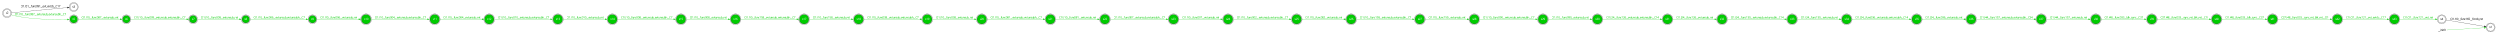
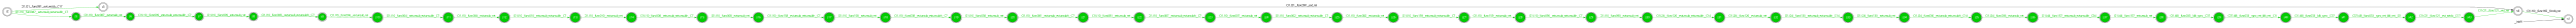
  digraph {
    fontname="Open Sans"
    rankdir=LR
    node [fontname="Open Sans" shape=doublecircle fillcolor="#00cc00" fontcolor="#ffffff" style=filled]
    edge [fontname="Open Sans" color="#00cc00"]
    n1 [label=<s1> fillcolor="" fontcolor="" style=""]
    n2 [label=<s2> fillcolor="" fontcolor="" style=""]
    n3 [label=<s3> fillcolor="" fontcolor="" style=""]
    n4 [label=<s5>]
    n5 [label=<s4> fillcolor="" fontcolor="" style=""]
    n6 [label=<s6>]
    n7 [label=<s7>]
    n8 [label=<s8>]
    n9 [label=<s9>]
    n10 [label=<s10>]
    n11 [label=<s11>]
    n12 [label=<s12>]
    n13 [label=<s13>]
    n14 [label=<s14>]
    n15 [label=<s15>]
    n16 [label=<s16>]
    n17 [label=<s17>]
    n18 [label=<s18>]
    n19 [label=<s19>]
    n20 [label=<s20>]
    n21 [label=<s21>]
    n22 [label=<s22>]
    n23 [label=<s23>]
    n24 [label=<s24>]
    n25 [label=<s25>]
    n26 [label=<s26>]
    n27 [label=<s27>]
    n28 [label=<s28>]
    n29 [label=<s29>]
    n30 [label=<s30>]
    n31 [label=<s31>]
    n32 [label=<s32>]
    n33 [label=<s33>]
    n34 [label=<s34>]
    n35 [label=<s35>]
    n36 [label=<s36>]
    n37 [label=<s37>]
    n38 [label=<s38>]
    n39 [label=<s39>]
    n40 [label=<s40>]
    n41 [label=<s41>]
    n42 [label=<s42>]
    n43 [label=<s43>]
    n44 [label=__init9 shape=none fillcolor="" fontcolor="" style=""]
-   n2 -> n3 [label=<<font color="#000000">CI1.CI1__func091__evt_evtcb__C17</font>> color=""]
+   n2 -> n3 [label=<<font color="#000000">CI1.CI1__func091__evt_evtcb__C17</font>>]
    n2 -> n4 [label=<<font color="#00cc00">CI1.I10__func087__evtunsub_evtunsubh__C7</font>>]
+   n3 -> n5 [label=<<font color="#000000">CI1.CI1__func091__evt_ret</font>> color=""]
    n4 -> n6 [label=<<font color="#00cc00">CI1.I10__func087__evtunsub_ret</font>>]
-   n5 -> n1 [label=<<font color="#000000">CI1.I10__func165__fcncb_ret</font>> color=""]
+   n5 -> n1 [label=<<font color="#000000">CI1.I10__func165__fcncb_ret</font>>]
    n6 -> n7 [label=<<font color="#00cc00">CI1.I10__func009__evtunsub_evtunsubh__C7</font>>]
    n7 -> n8 [label=<<font color="#00cc00">CI1.I10__func009__evtunsub_ret</font>>]
    n8 -> n9 [label=<<font color="#00cc00">CI1.I10__func006__evtunsub_evtunsubh__C7</font>>]
    n9 -> n10 [label=<<font color="#00cc00">CI1.I10__func006__evtunsub_ret</font>>]
    n10 -> n11 [label=<<font color="#00cc00">CI1.I10__func004__evtunsub_evtunsubh__C7</font>>]
    n11 -> n12 [label=<<font color="#00cc00">CI1.I10__func004__evtunsub_ret</font>>]
    n12 -> n13 [label=<<font color="#00cc00">CI1.I10__func010__evtunsub_evtunsubh__C7</font>>]
    n13 -> n14 [label=<<font color="#00cc00">CI1.I10__func010__evtunsub_ret</font>>]
    n14 -> n15 [label=<<font color="#00cc00">CI1.I10__func008__evtunsub_evtunsubh__C7</font>>]
    n15 -> n16 [label=<<font color="#00cc00">CI1.I10__func008__evtunsub_ret</font>>]
    n16 -> n17 [label=<<font color="#00cc00">CI1.I10__func158__evtunsub_evtunsubh__C7</font>>]
    n17 -> n18 [label=<<font color="#00cc00">CI1.I10__func158__evtunsub_ret</font>>]
    n18 -> n19 [label=<<font color="#00cc00">CI1.I10__func038__evtunsub_evtunsubh__C7</font>>]
    n19 -> n20 [label=<<font color="#00cc00">CI1.I10__func038__evtunsub_ret</font>>]
    n20 -> n21 [label=<<font color="#00cc00">CI1.I10__func081__evtunsub_evtunsubh__C7</font>>]
    n21 -> n22 [label=<<font color="#00cc00">CI1.I10__func081__evtunsub_ret</font>>]
    n22 -> n23 [label=<<font color="#00cc00">CI1.I10__func007__evtunsub_evtunsubh__C7</font>>]
    n23 -> n24 [label=<<font color="#00cc00">CI1.I10__func007__evtunsub_ret</font>>]
    n24 -> n25 [label=<<font color="#00cc00">CI1.I10__func002__evtunsub_evtunsubh__C7</font>>]
    n25 -> n26 [label=<<font color="#00cc00">CI1.I10__func002__evtunsub_ret</font>>]
    n26 -> n27 [label=<<font color="#00cc00">CI1.I10__func159__evtunsub_evtunsubh__C7</font>>]
    n27 -> n28 [label=<<font color="#00cc00">CI1.I10__func159__evtunsub_ret</font>>]
    n28 -> n29 [label=<<font color="#00cc00">CI1.I10__func090__evtunsub_evtunsubh__C7</font>>]
    n29 -> n30 [label=<<font color="#00cc00">CI1.I10__func090__evtunsub_ret</font>>]
    n30 -> n31 [label=<<font color="#00cc00">CI1.I24__func126__evtunsub_evtunsubh__C14</font>>]
    n31 -> n32 [label=<<font color="#00cc00">CI1.I24__func126__evtunsub_ret</font>>]
    n32 -> n33 [label=<<font color="#00cc00">CI1.I24__func130__evtunsub_evtunsubh__C14</font>>]
    n33 -> n34 [label=<<font color="#00cc00">CI1.I24__func130__evtunsub_ret</font>>]
    n34 -> n35 [label=<<font color="#00cc00">CI1.I24__func036__evtunsub_evtunsubh__C14</font>>]
    n35 -> n36 [label=<<font color="#00cc00">CI1.I24__func036__evtunsub_ret</font>>]
    n36 -> n37 [label=<<font color="#00cc00">CI1.I44__func157__evtunsub_evtunsubh__C34</font>>]
    n37 -> n38 [label=<<font color="#00cc00">CI1.I44__func157__evtunsub_ret</font>>]
    n38 -> n39 [label=<<font color="#00cc00">CI1.I48__func033__blk_sync__C37</font>>]
    n39 -> n40 [label=<<font color="#00cc00">C37.I48__func033__sync_ret_blk_ret__CI1</font>>]
    n40 -> n41 [label=<<font color="#00cc00">CI1.I48__func033__blk_sync__C37</font>>]
    n41 -> n42 [label=<<font color="#00cc00">C37.I48__func033__sync_ret_blk_ret__CI1</font>>]
    n42 -> n43 [label=<<font color="#00cc00">CI1.CI1__func121__evt_evtcb__C17</font>>]
    n43 -> n5 [label=<<font color="#00cc00">CI1.CI1__func121__evt_ret</font>>]
-   n44 -> n1
+   n44 -> n1 [color=""]
  }
